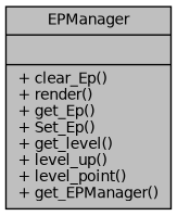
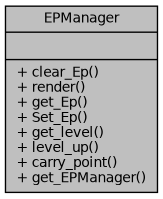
  digraph {
-   n1 [color=black fillcolor=grey75 fontcolor=black fontname=Helvetica fontsize=10 height=0.2 label="{EPManager\n||+ clear_Ep()\l+ render()\l+ get_Ep()\l+ Set_Ep()\l+ get_level()\l+ level_up()\l+ level_point()\l+ get_EPManager()\l}" shape=record style=filled width=0.4]
+   n1 [color=black fillcolor=grey75 fontcolor=black fontname=Helvetica fontsize=10 height=0.2 label="{EPManager\n||+ clear_Ep()\l+ render()\l+ get_Ep()\l+ Set_Ep()\l+ get_level()\l+ level_up()\l+ carry_point()\l+ get_EPManager()\l}" shape=record style=filled width=0.4]
  }
